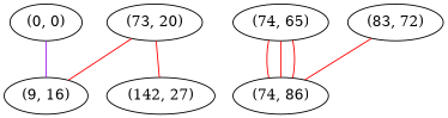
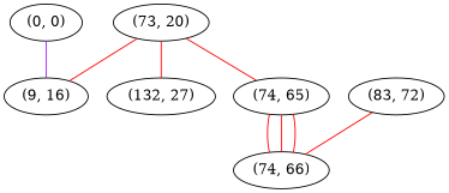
  graph {
    edge [color=red weight=1]
    n1 [label="(9, 16)"]
    "(0, 0)"
    n3 [label="(73, 20)"]
-   "(132, 27)" [label="(142, 27)"]
+   "(132, 27)"
    "(74, 65)"
-   "(74, 66)" [label="(74, 86)"]
+   "(74, 66)"
    n7 [label="(83, 72)"]
    "(0, 0)" -- n1 [color=purple weight=4]
    n3 -- n1
    n3 -- "(132, 27)"
+   n3 -- "(74, 65)"
    "(74, 65)" -- "(74, 66)"
    "(74, 65)" -- "(74, 66)"
    "(74, 65)" -- "(74, 66)"
    n7 -- "(74, 66)"
  }
